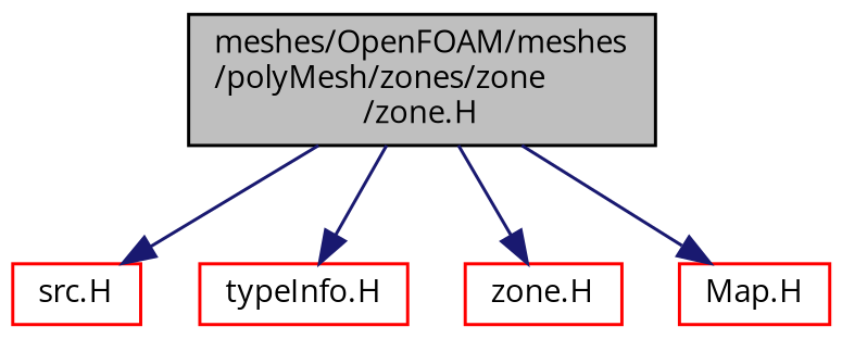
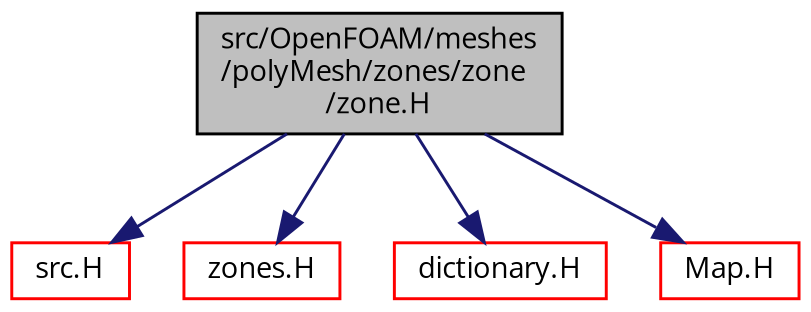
  digraph {
    fontname="Open Sans"
    node [color=red fontname="Open Sans" fontsize=10 shape=record]
    edge [color=midnightblue fontname="Open Sans" fontsize=10 labelfontname=Helvetica labelfontsize=10 style=solid]
-   n1 [color=black fillcolor=grey75 fontcolor=black height=0.2 label="meshes/OpenFOAM/meshes\l/polyMesh/zones/zone\l/zone.H" style=filled width=0.4]
+   n1 [color=black fillcolor=grey75 fontcolor=black height=0.2 label="src/OpenFOAM/meshes\l/polyMesh/zones/zone\l/zone.H" style=filled width=0.4]
    n2 [height=0.2 label="src.H" width=0.4]
-   n3 [height=0.2 label="typeInfo.H" width=0.4]
-   n4 [height=0.2 label="zone.H" width=0.4]
+   n3 [height=0.2 label="zones.H" width=0.4]
+   n4 [height=0.2 label="dictionary.H" width=0.4]
    n5 [height=0.2 label="Map.H" width=0.4]
    n1 -> n2
    n1 -> n3
    n1 -> n4
    n1 -> n5
  }
